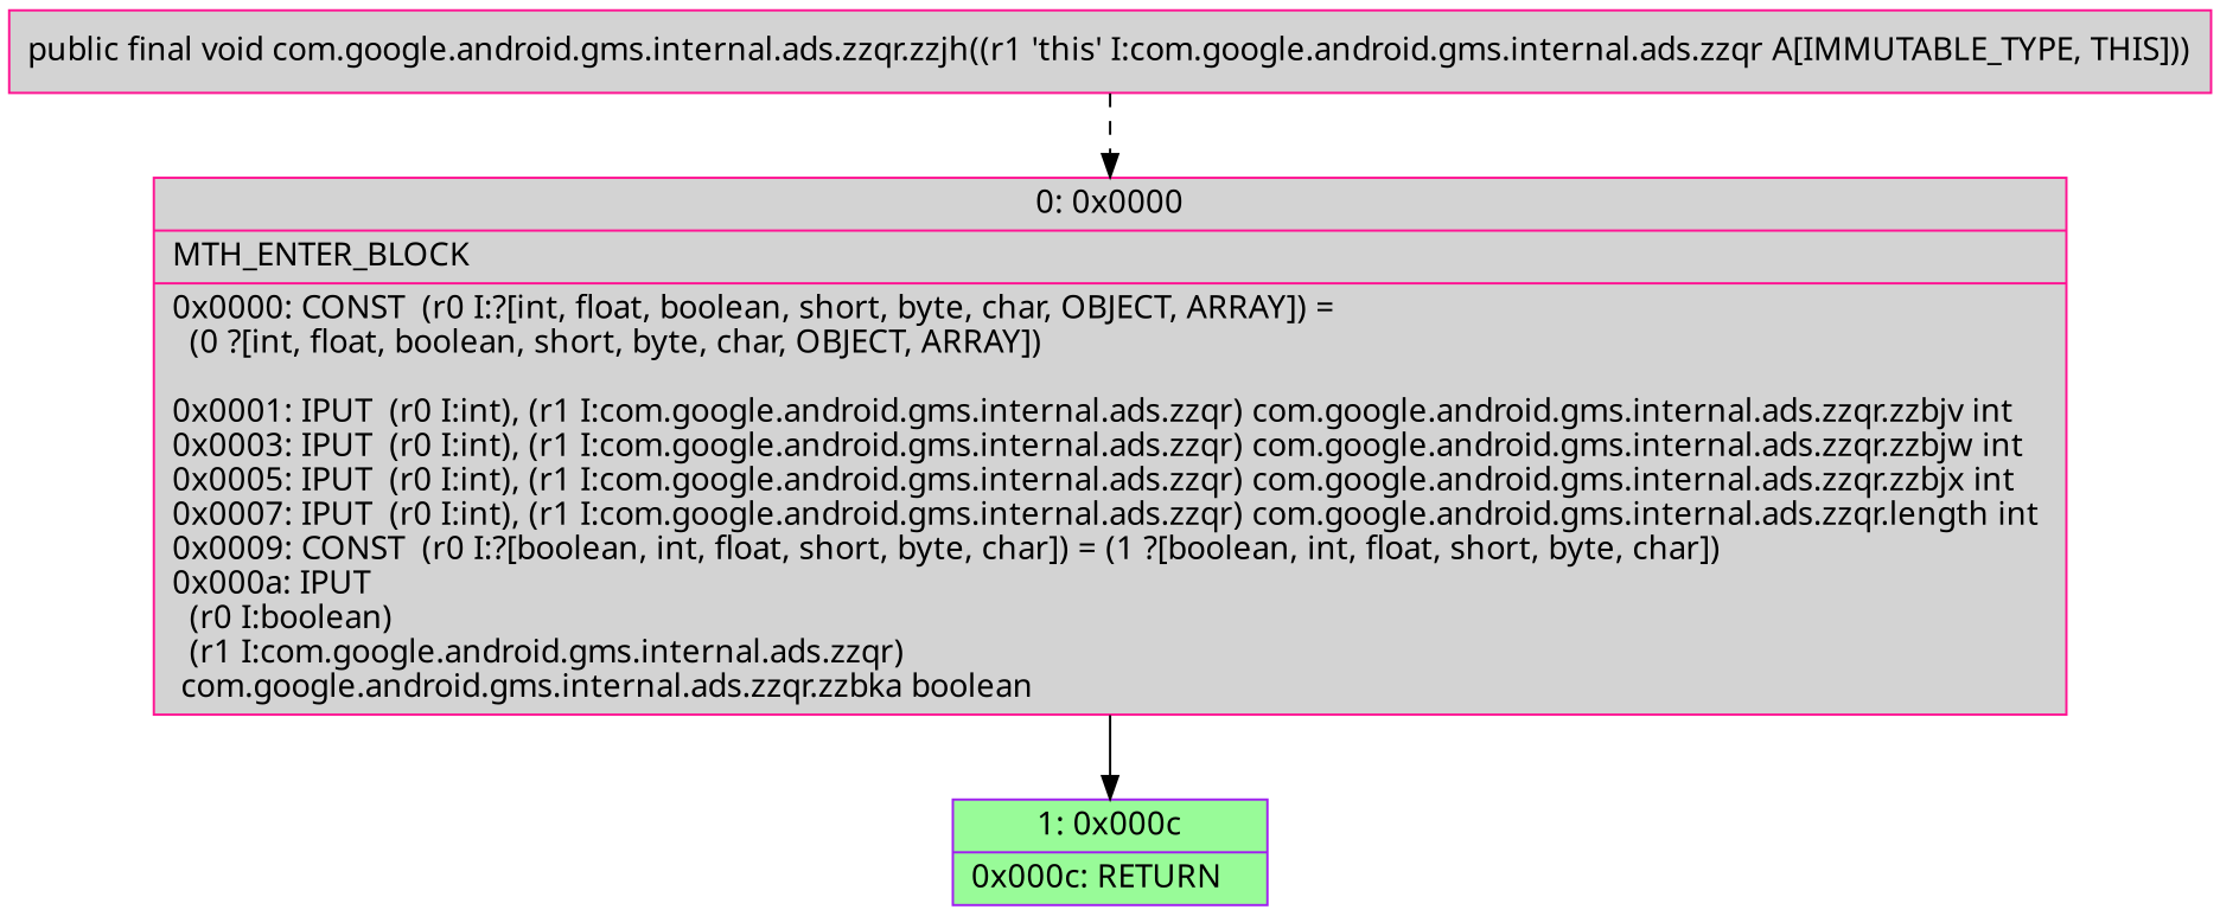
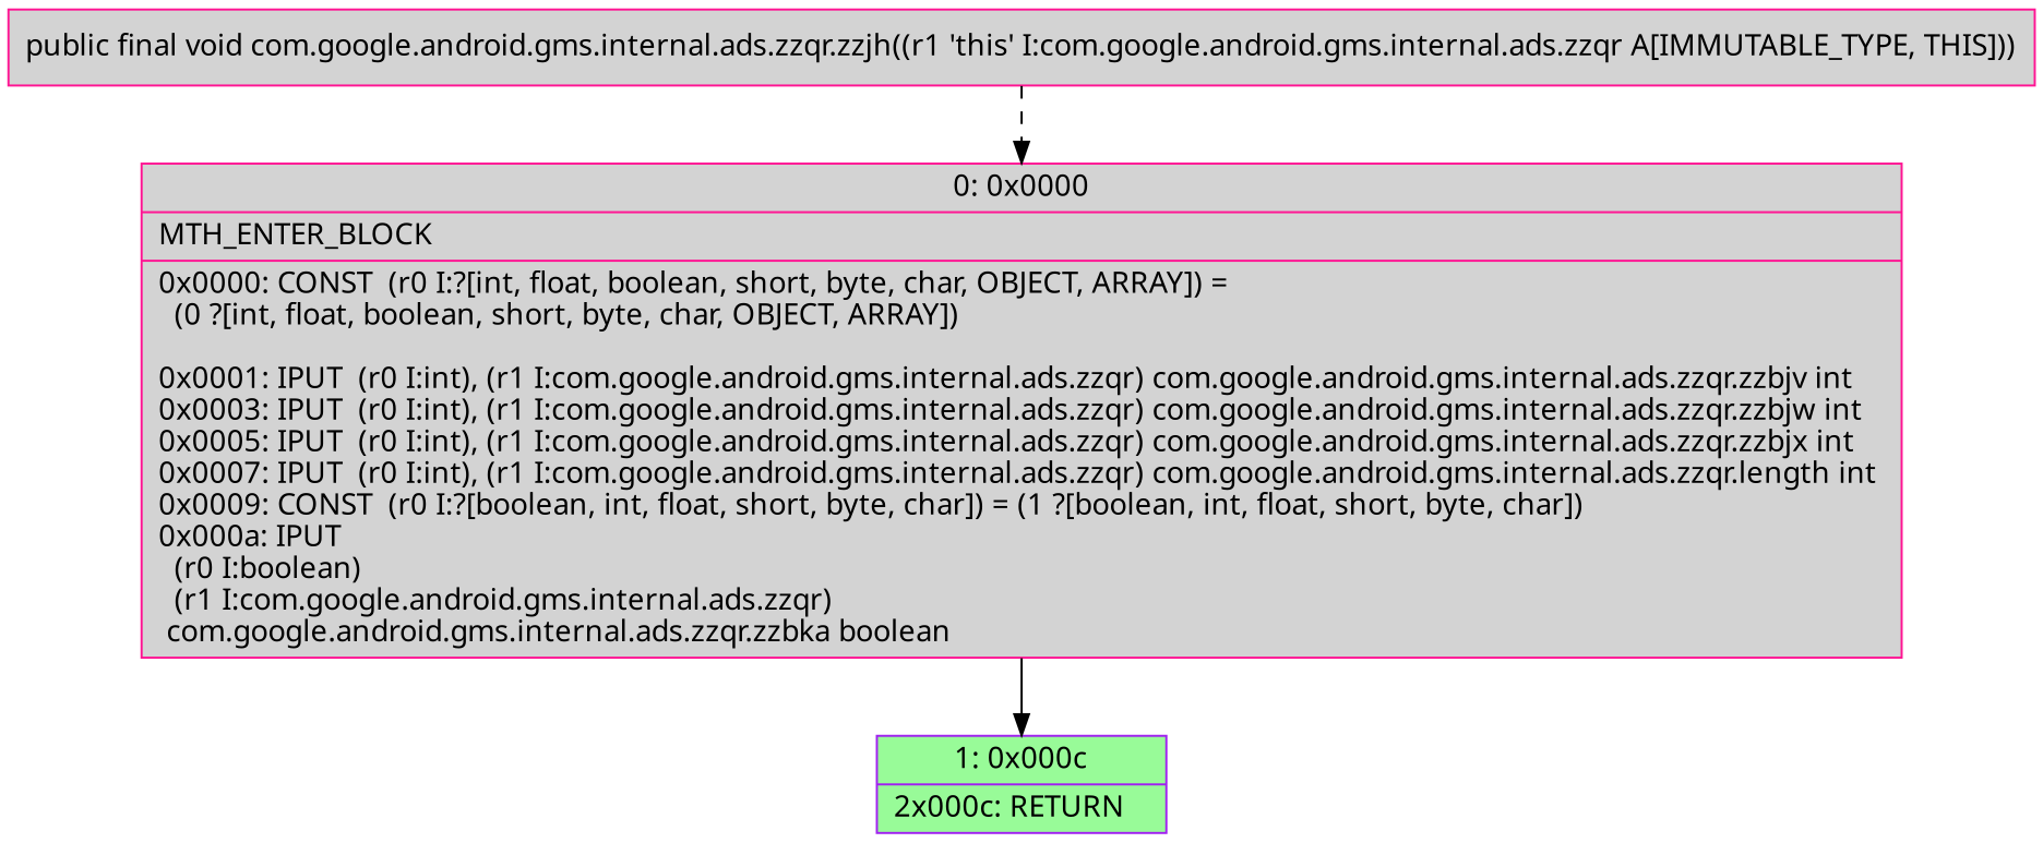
  digraph {
    fontname="Noto Sans"
    node [shape=record style=filled fillcolor=lightgrey color=deeppink fontname="Noto Sans"]
    edge [fontname="Noto Sans"]
    n1 [label="{0\:\ 0x0000|MTH_ENTER_BLOCK\l|0x0000: CONST  (r0 I:?[int, float, boolean, short, byte, char, OBJECT, ARRAY]) = \l  (0 ?[int, float, boolean, short, byte, char, OBJECT, ARRAY])\l \l0x0001: IPUT  (r0 I:int), (r1 I:com.google.android.gms.internal.ads.zzqr) com.google.android.gms.internal.ads.zzqr.zzbjv int \l0x0003: IPUT  (r0 I:int), (r1 I:com.google.android.gms.internal.ads.zzqr) com.google.android.gms.internal.ads.zzqr.zzbjw int \l0x0005: IPUT  (r0 I:int), (r1 I:com.google.android.gms.internal.ads.zzqr) com.google.android.gms.internal.ads.zzqr.zzbjx int \l0x0007: IPUT  (r0 I:int), (r1 I:com.google.android.gms.internal.ads.zzqr) com.google.android.gms.internal.ads.zzqr.length int \l0x0009: CONST  (r0 I:?[boolean, int, float, short, byte, char]) = (1 ?[boolean, int, float, short, byte, char]) \l0x000a: IPUT  \l  (r0 I:boolean)\l  (r1 I:com.google.android.gms.internal.ads.zzqr)\l com.google.android.gms.internal.ads.zzqr.zzbka boolean \l}"]
-   n2 [label="{1\:\ 0x000c|0x000c: RETURN   \l}" fillcolor=palegreen color=purple]
+   n2 [label="{1\:\ 0x000c|2x000c: RETURN   \l}" fillcolor=palegreen color=purple]
    n3 [label="{public final void com.google.android.gms.internal.ads.zzqr.zzjh((r1 'this' I:com.google.android.gms.internal.ads.zzqr A[IMMUTABLE_TYPE, THIS])) }"]
    n1 -> n2 [style=solid]
    n3 -> n1 [style=dashed]
  }
